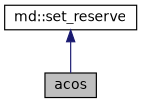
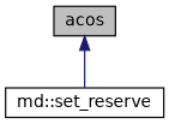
  digraph {
    rankdir=TB
    node [color=black fontname=Helvetica fontsize=12 shape=record]
    n1 [fillcolor=grey75 fontcolor=black height=0.2 label=acos style=filled width=0.4]
    n2 [height=0.2 label="md::set_reserve" width=0.4]
-   n2 -> n1 [color=midnightblue dir=back fontname=Helvetica fontsize=12 labelfontname=Helvetica labelfontsize=12 style=solid]
+   n1 -> n2 [color=midnightblue dir=back fontname=Helvetica fontsize=12 labelfontname=Helvetica labelfontsize=12 style=solid]
  }
